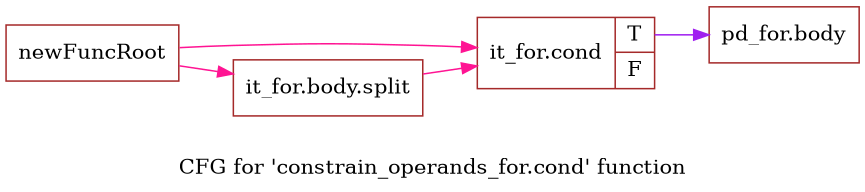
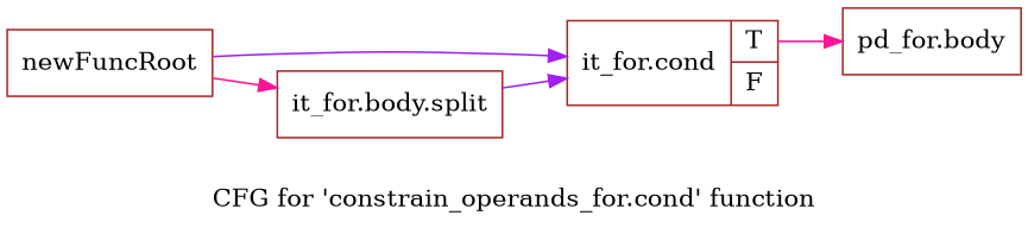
  digraph {
    label="CFG for 'constrain_operands_for.cond' function"
    rankdir=LR
    node [color=brown shape=record]
    edge [color=deeppink]
    n1 [label="{newFuncRoot}"]
    n2 [label="{it_for.cond|{<s0>T|<s1>F}}"]
    n3 [label="{it_for.body.split}"]
    n4 [label="{pd_for.body}"]
-   n1 -> n2
+   n1 -> n2 [color=purple]
    n1 -> n3
-   n2 -> n4 [color=purple tailport=s0]
-   n3 -> n2
+   n2 -> n4 [tailport=s0]
+   n3 -> n2 [color=purple]
  }
